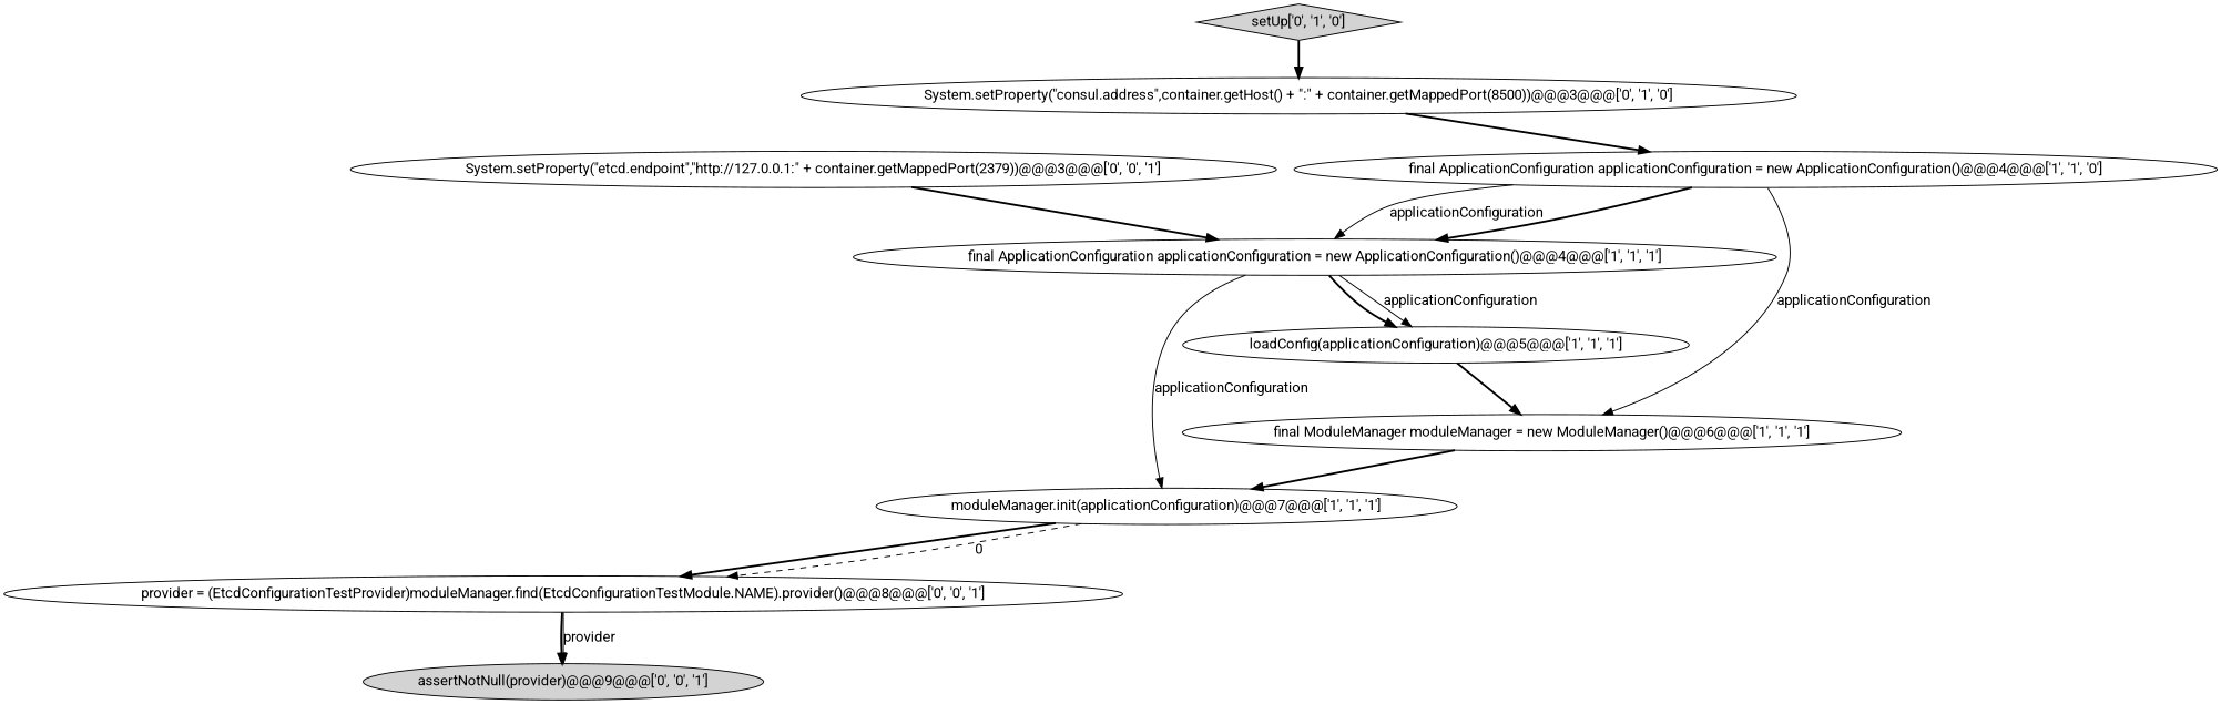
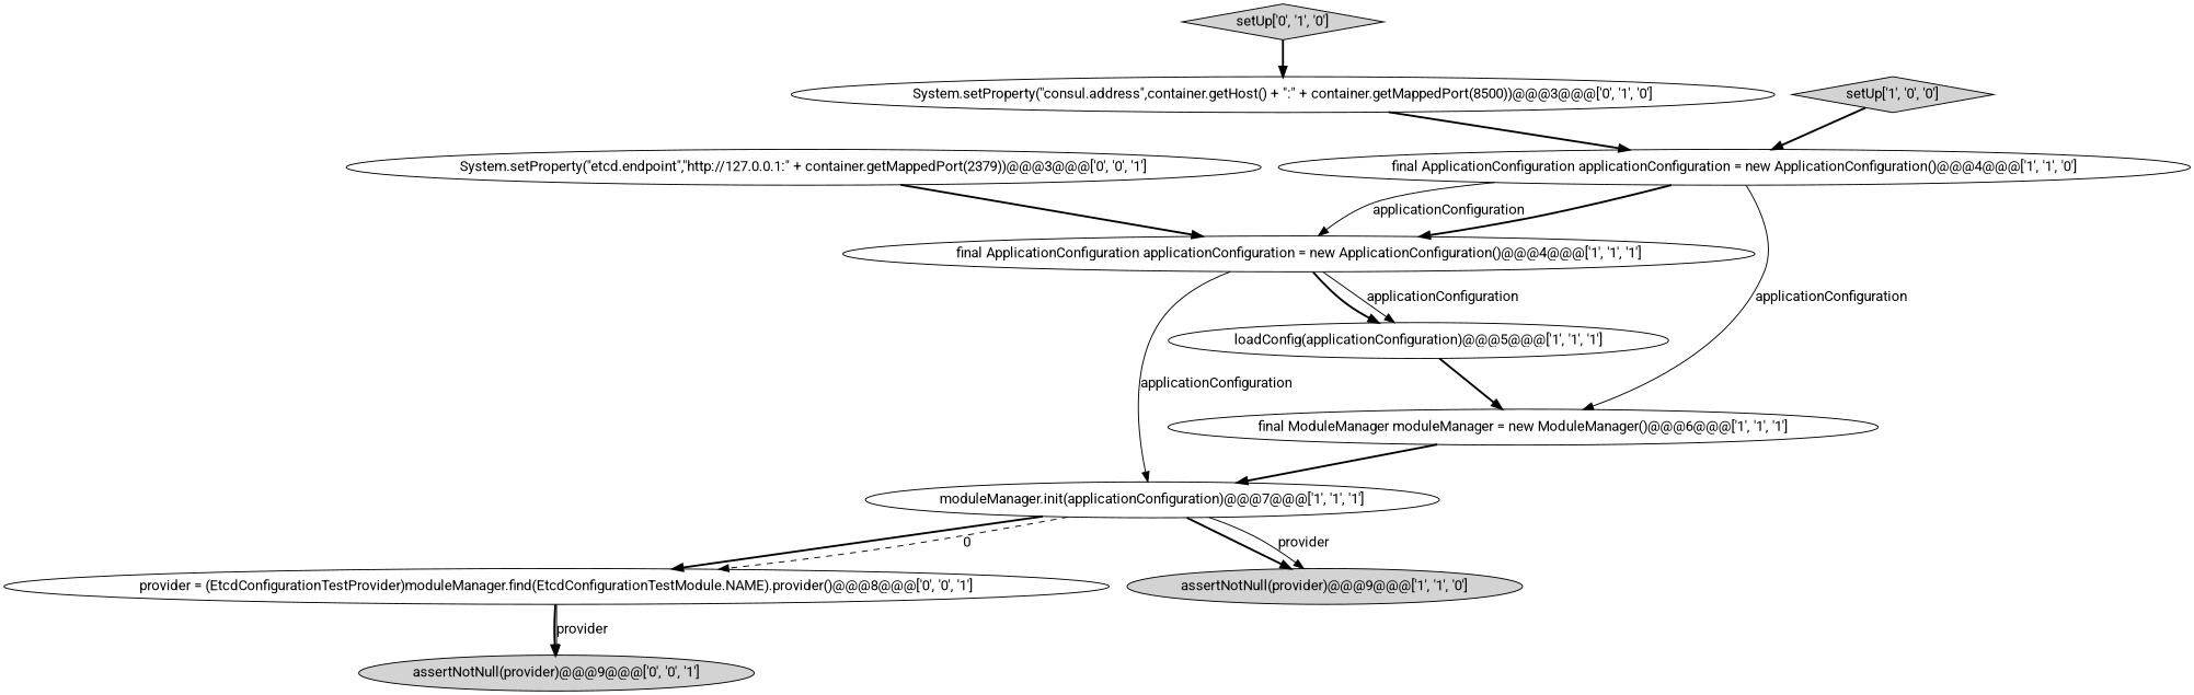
  digraph {
    fontname=Roboto
    node [fillcolor=white fontname=Roboto shape=ellipse style=filled]
    edge [fontname=Roboto style=bold]
    n1 [label="System.setProperty(\"etcd.endpoint\",\"http://127.0.0.1:\" + container.getMappedPort(2379))@@@3@@@['0', '0', '1']"]
    n2 [label="final ApplicationConfiguration applicationConfiguration = new ApplicationConfiguration()@@@4@@@['1', '1', '1']"]
    n3 [label="loadConfig(applicationConfiguration)@@@5@@@['1', '1', '1']"]
    n4 [label="final ModuleManager moduleManager = new ModuleManager()@@@6@@@['1', '1', '1']"]
    n5 [label="moduleManager.init(applicationConfiguration)@@@7@@@['1', '1', '1']"]
    n6 [fillcolor=lightgray label="setUp['0', '1', '0']" shape=diamond]
    n7 [label="System.setProperty(\"consul.address\",container.getHost() + \":\" + container.getMappedPort(8500))@@@3@@@['0', '1', '0']"]
    n8 [label="final ApplicationConfiguration applicationConfiguration = new ApplicationConfiguration()@@@4@@@['1', '1', '0']"]
    n9 [label="provider = (EtcdConfigurationTestProvider)moduleManager.find(EtcdConfigurationTestModule.NAME).provider()@@@8@@@['0', '0', '1']"]
+   n10 [fillcolor=lightgray label="assertNotNull(provider)@@@9@@@['1', '1', '0']"]
    n11 [fillcolor=lightgray label="assertNotNull(provider)@@@9@@@['0', '0', '1']"]
+   n12 [fillcolor=lightgray label="setUp['1', '0', '0']" shape=diamond]
    n1 -> n2
    n2 -> n3 [label=applicationConfiguration style=solid]
    n2 -> n3
    n2 -> n5 [label=applicationConfiguration style=solid]
    n3 -> n4
    n4 -> n5
    n5 -> n9
    n5 -> n9 [label=0 style=dashed]
+   n5 -> n10
+   n5 -> n10 [label=provider style=solid]
    n6 -> n7
    n7 -> n8
    n8 -> n2
    n8 -> n2 [label=applicationConfiguration style=solid]
    n8 -> n4 [label=applicationConfiguration style=solid]
    n9 -> n11
    n9 -> n11 [label=provider style=solid]
+   n12 -> n8
  }
